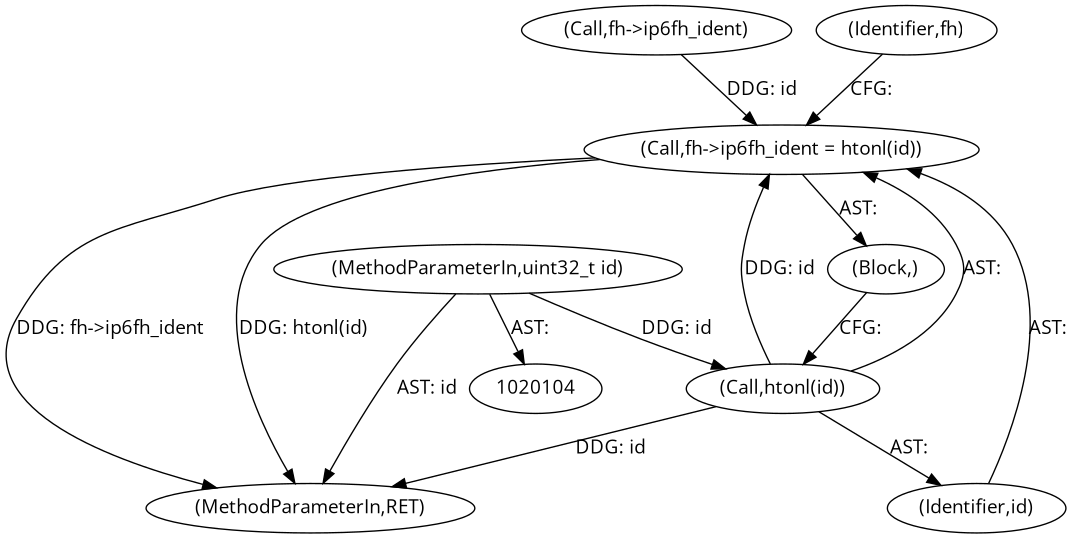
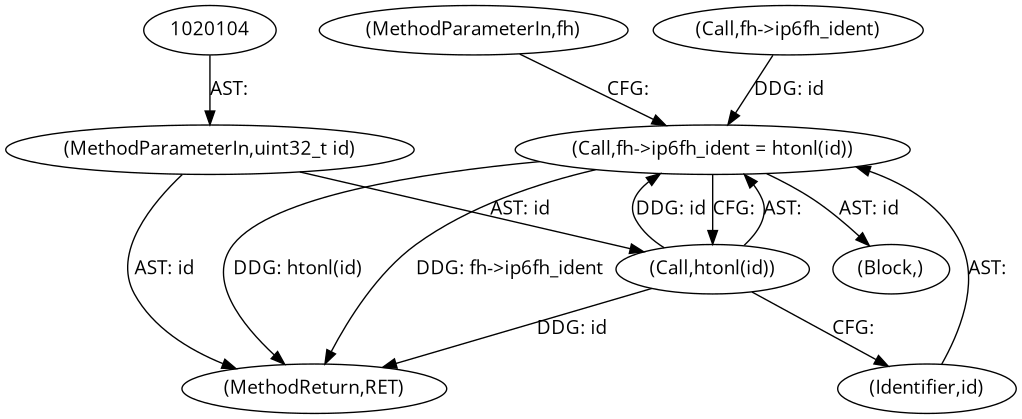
  digraph {
    fontname="Open Sans"
    node [fontname="Open Sans"]
    edge [fontname="Open Sans"]
    n1 [label="(Call,fh->ip6fh_ident = htonl(id))"]
    n2 [label="(Call,htonl(id))"]
    n3 [label="(Block,)"]
-   n4 [label="(MethodParameterIn,RET)"]
+   n4 [label="(MethodReturn,RET)"]
    n5 [label="(Identifier,id)"]
    n6 [label="(MethodParameterIn,uint32_t id)"]
    n7 [label=1020104]
    n8 [label="(Call,fh->ip6fh_ident)"]
-   n9 [label="(Identifier,fh)"]
-   n3 -> n2 [label="CFG: "]
-   n1 -> n3 [label="AST: "]
+   n9 [label="(MethodParameterIn,fh)"]
+   n1 -> n2 [label="CFG: "]
+   n1 -> n3 [label="AST: id"]
    n1 -> n4 [label="DDG: fh->ip6fh_ident"]
    n1 -> n4 [label="DDG: htonl(id)"]
    n2 -> n1 [label="AST: "]
    n2 -> n1 [label="DDG: id"]
    n2 -> n4 [label="DDG: id"]
-   n2 -> n5 [label="AST: "]
+   n2 -> n5 [label="CFG: "]
    n5 -> n1 [label="AST: "]
-   n6 -> n2 [label="DDG: id"]
+   n6 -> n2 [label="AST: id"]
    n6 -> n4 [label="AST: id"]
-   n6 -> n7 [label="AST: "]
+   n7 -> n6 [label="AST: "]
    n8 -> n1 [label="DDG: id"]
    n9 -> n1 [label="CFG: "]
  }
